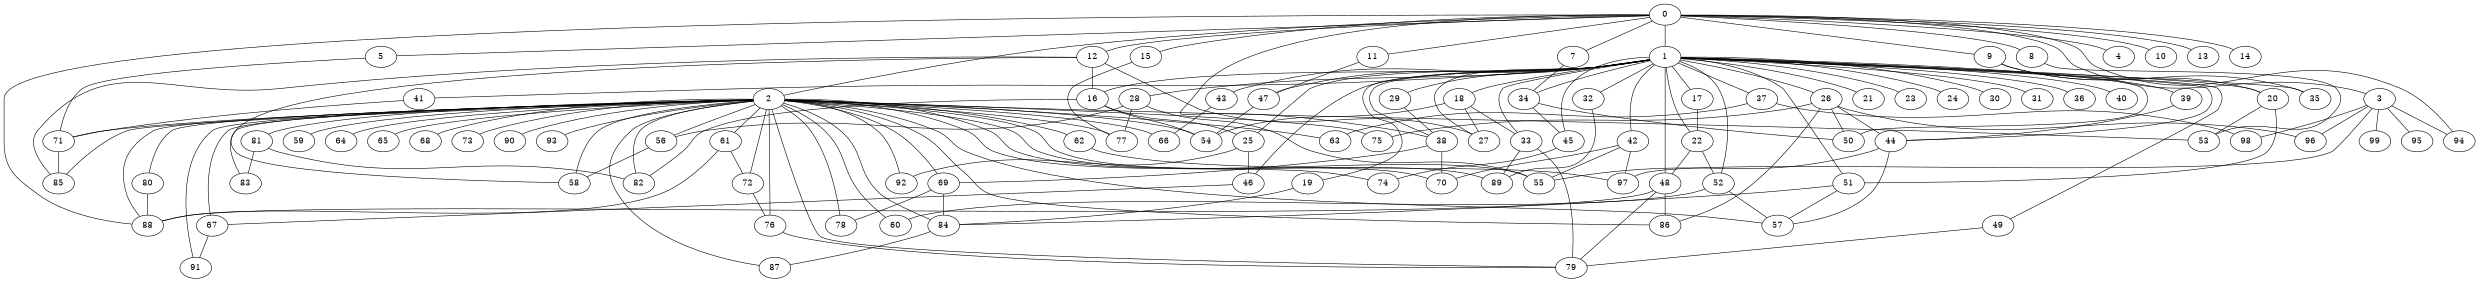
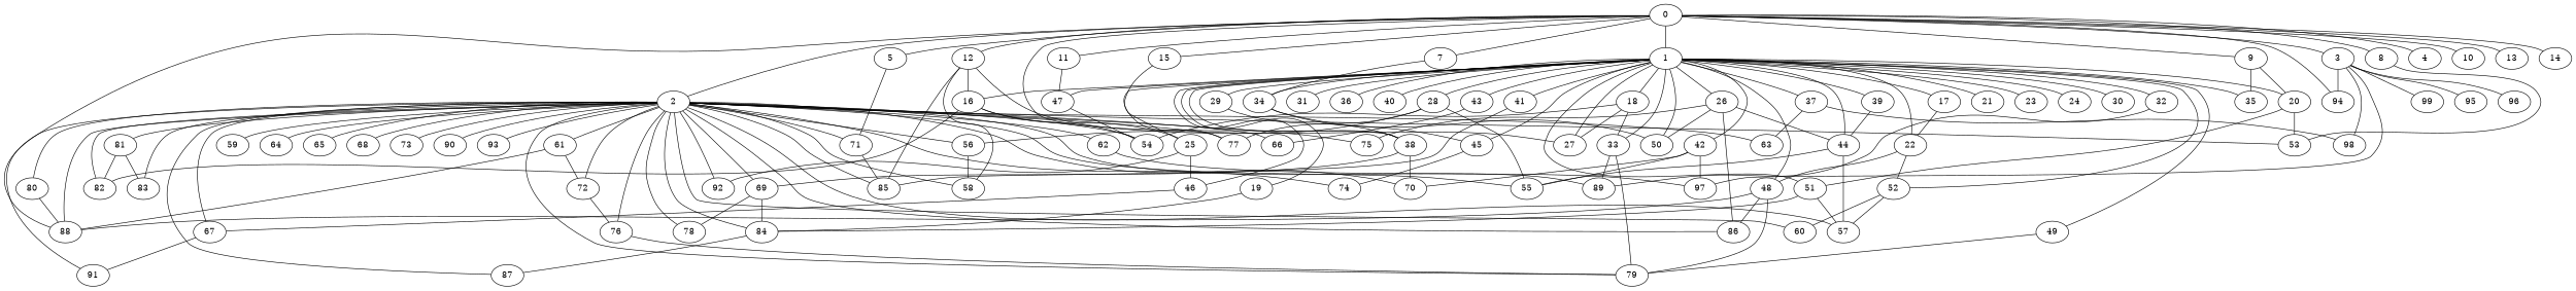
  graph {
    0
    1
    2
    3
    4
    5
    7
    8
    9
    10
    11
    12
    13
    14
    15
    94
    88
    38
    16
    17
    18
    19
    20
    21
    22
    23
    24
    25
    26
    27
    28
    29
    30
    31
    32
    33
    34
    35
    36
    37
    39
    40
    41
    42
    43
    44
    45
    46
    47
    48
    49
    50
    51
    52
    53
    54
    55
    56
    57
    58
    59
    60
    61
    62
    63
    64
    65
    66
    67
    68
    69
    70
    71
    72
    73
    74
    75
    76
    77
    78
    79
    80
    81
    82
    83
    84
    85
    86
    87
    89
    90
    91
    92
    93
    96
    98
    99
    97
    95
    0 -- 1
    0 -- 2
    0 -- 3
    0 -- 4
    0 -- 5
    0 -- 7
    0 -- 8
    0 -- 9
    0 -- 10
    0 -- 11
    0 -- 12
    0 -- 13
    0 -- 14
    0 -- 15
    0 -- 94
    0 -- 88
    0 -- 38
    1 -- 38
    1 -- 16
    1 -- 17
    1 -- 18
    1 -- 19
    1 -- 20
    1 -- 21
    1 -- 22
    1 -- 23
    1 -- 24
    1 -- 25
    1 -- 26
    1 -- 27
    1 -- 28
    1 -- 29
    1 -- 30
    1 -- 31
    1 -- 32
    1 -- 33
    1 -- 34
    1 -- 35
    1 -- 36
    1 -- 37
    1 -- 39
    1 -- 40
    1 -- 41
    1 -- 42
    1 -- 43
    1 -- 44
    1 -- 45
    1 -- 46
    1 -- 47
    1 -- 48
    1 -- 49
    1 -- 50
    1 -- 51
    1 -- 52
    2 -- 88
    2 -- 53
    2 -- 54
    2 -- 55
    2 -- 56
    2 -- 57
    2 -- 58
    2 -- 59
    2 -- 60
    2 -- 61
    2 -- 62
    2 -- 63
    2 -- 64
    2 -- 65
    2 -- 66
    2 -- 67
    2 -- 68
    2 -- 69
    2 -- 70
    2 -- 71
    2 -- 72
    2 -- 73
    2 -- 74
    2 -- 75
    2 -- 76
    2 -- 77
    2 -- 78
    2 -- 79
    2 -- 80
    2 -- 81
    2 -- 82
    2 -- 83
    2 -- 84
    2 -- 85
    2 -- 86
    2 -- 87
    2 -- 89
    2 -- 90
    2 -- 91
    2 -- 92
    2 -- 93
    3 -- 94
    3 -- 96
    3 -- 98
    3 -- 99
    3 -- 97
    3 -- 95
    5 -- 71
    7 -- 34
    8 -- 53
    9 -- 20
    9 -- 35
    11 -- 47
    12 -- 16
    12 -- 27
    12 -- 58
    12 -- 85
    15 -- 77
    38 -- 69
    38 -- 70
    16 -- 25
    16 -- 54
    16 -- 82
    17 -- 22
    18 -- 27
    18 -- 33
    18 -- 54
    19 -- 84
    20 -- 51
    20 -- 53
    22 -- 48
    22 -- 52
    25 -- 46
    25 -- 92
    26 -- 44
    26 -- 50
    26 -- 75
    26 -- 86
-   26 -- 96
    28 -- 55
    28 -- 56
    28 -- 77
    29 -- 38
    32 -- 89
    33 -- 79
    33 -- 89
    34 -- 45
    34 -- 50
    37 -- 63
    37 -- 98
    39 -- 44
-   41 -- 71
+   41 -- 85
    42 -- 55
    42 -- 70
    42 -- 97
    43 -- 66
    44 -- 55
    44 -- 57
    45 -- 74
    46 -- 67
    47 -- 54
    48 -- 88
    48 -- 79
    48 -- 86
    49 -- 79
    51 -- 57
    51 -- 84
    52 -- 57
    52 -- 60
    56 -- 58
    61 -- 88
    61 -- 72
    62 -- 97
    67 -- 91
    69 -- 78
    69 -- 84
    71 -- 85
    72 -- 76
    76 -- 79
    80 -- 88
    81 -- 82
    81 -- 83
    84 -- 87
  }
